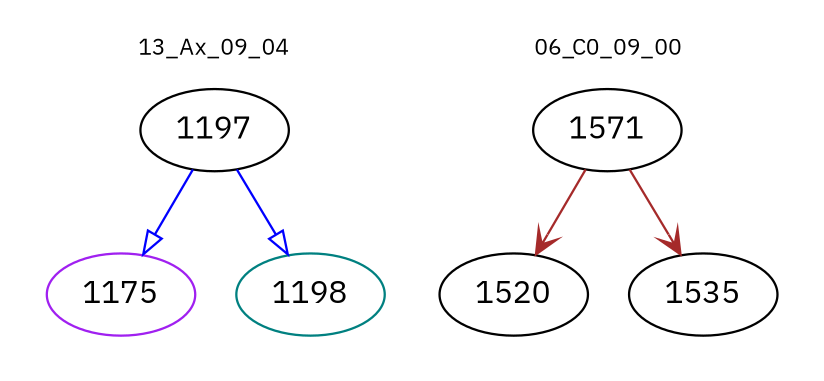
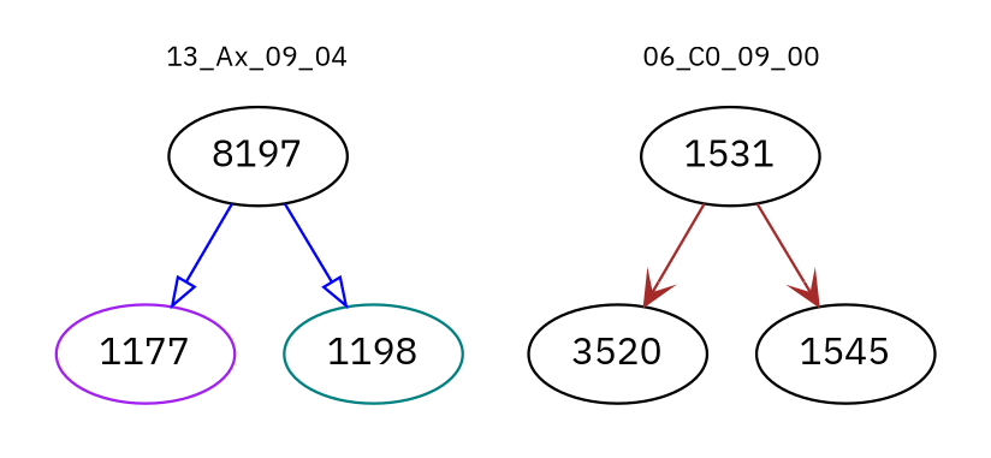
  digraph {
    fontname="IBM Plex Sans"
    node [color=black fontname="IBM Plex Sans"]
    edge [arrowhead=onormal color=blue fontname="IBM Plex Sans"]
-   n1 [label=1197]
-   n2 [color=purple label=1175]
+   n1 [label=8197]
+   n2 [color=purple label=1177]
    n3 [color=teal label=1198]
-   n4 [label=1571]
-   n5 [label=1520]
-   n6 [label=1535]
+   n4 [label=1531]
+   n5 [label=3520]
+   n6 [label=1545]
    subgraph cluster_1 {
      color=white
      fontsize=10
      label="13_Ax_09_04"
      n1
      n2
      n3
    }
    subgraph cluster_2 {
      color=white
      fontsize=10
      label="06_C0_09_00"
      n4
      n5
      n6
    }
    n1 -> n2
    n1 -> n3
    n4 -> n5 [arrowhead=vee color=brown]
    n4 -> n6 [arrowhead=vee color=brown]
  }
